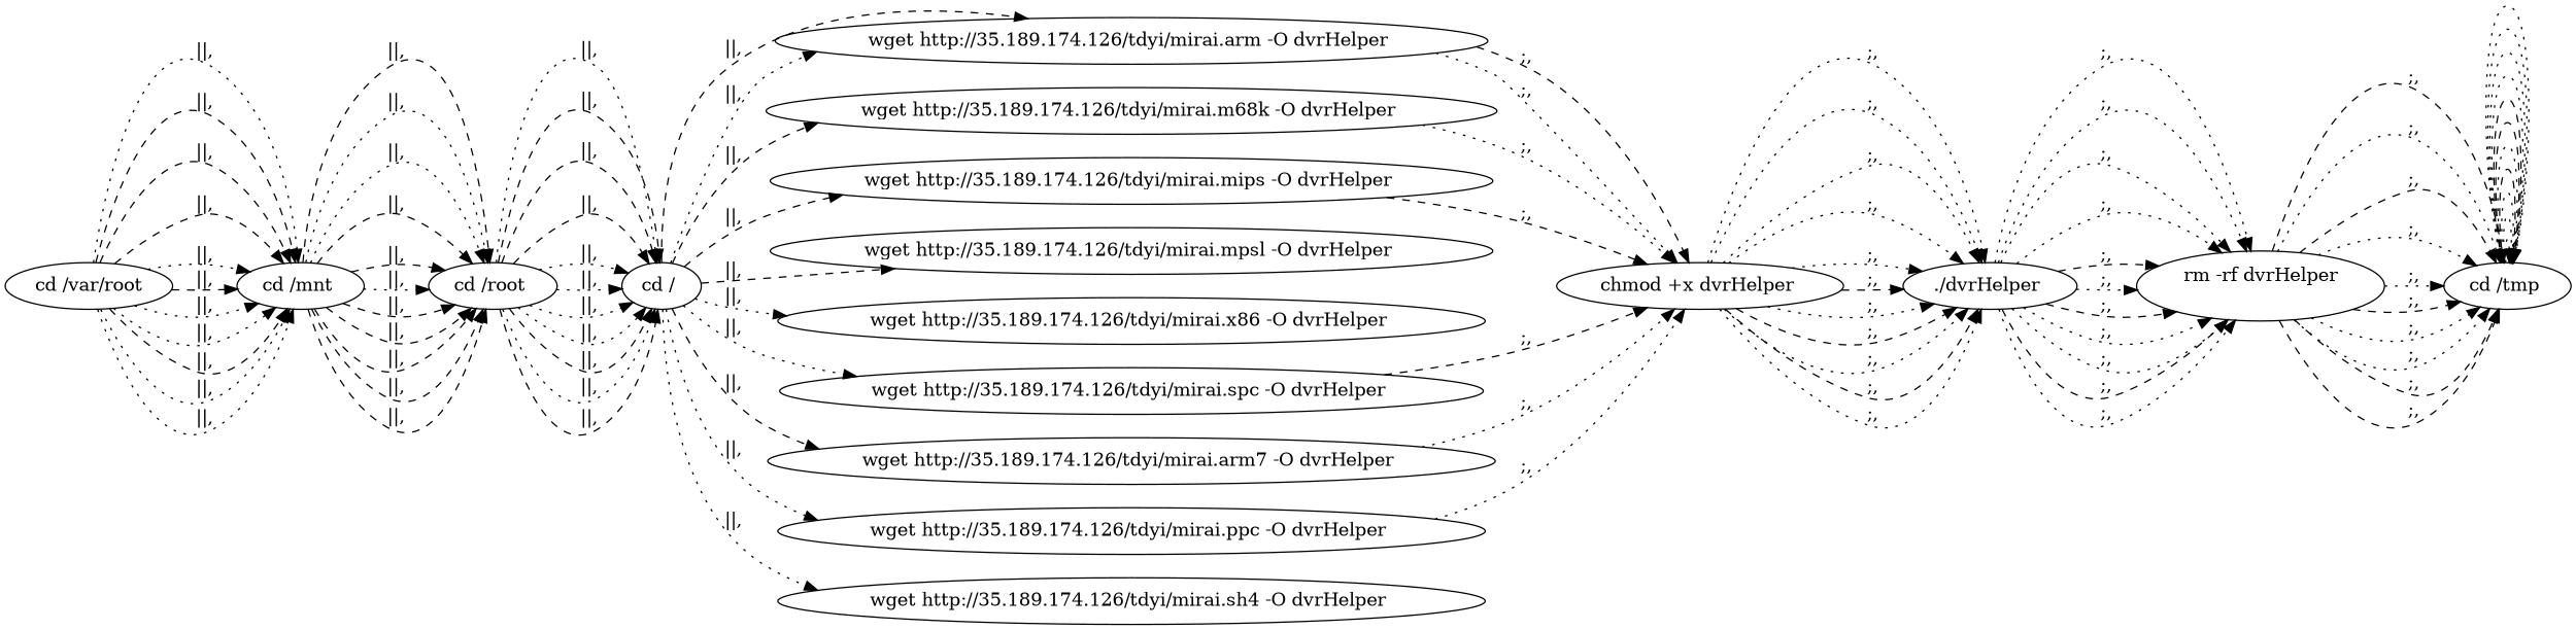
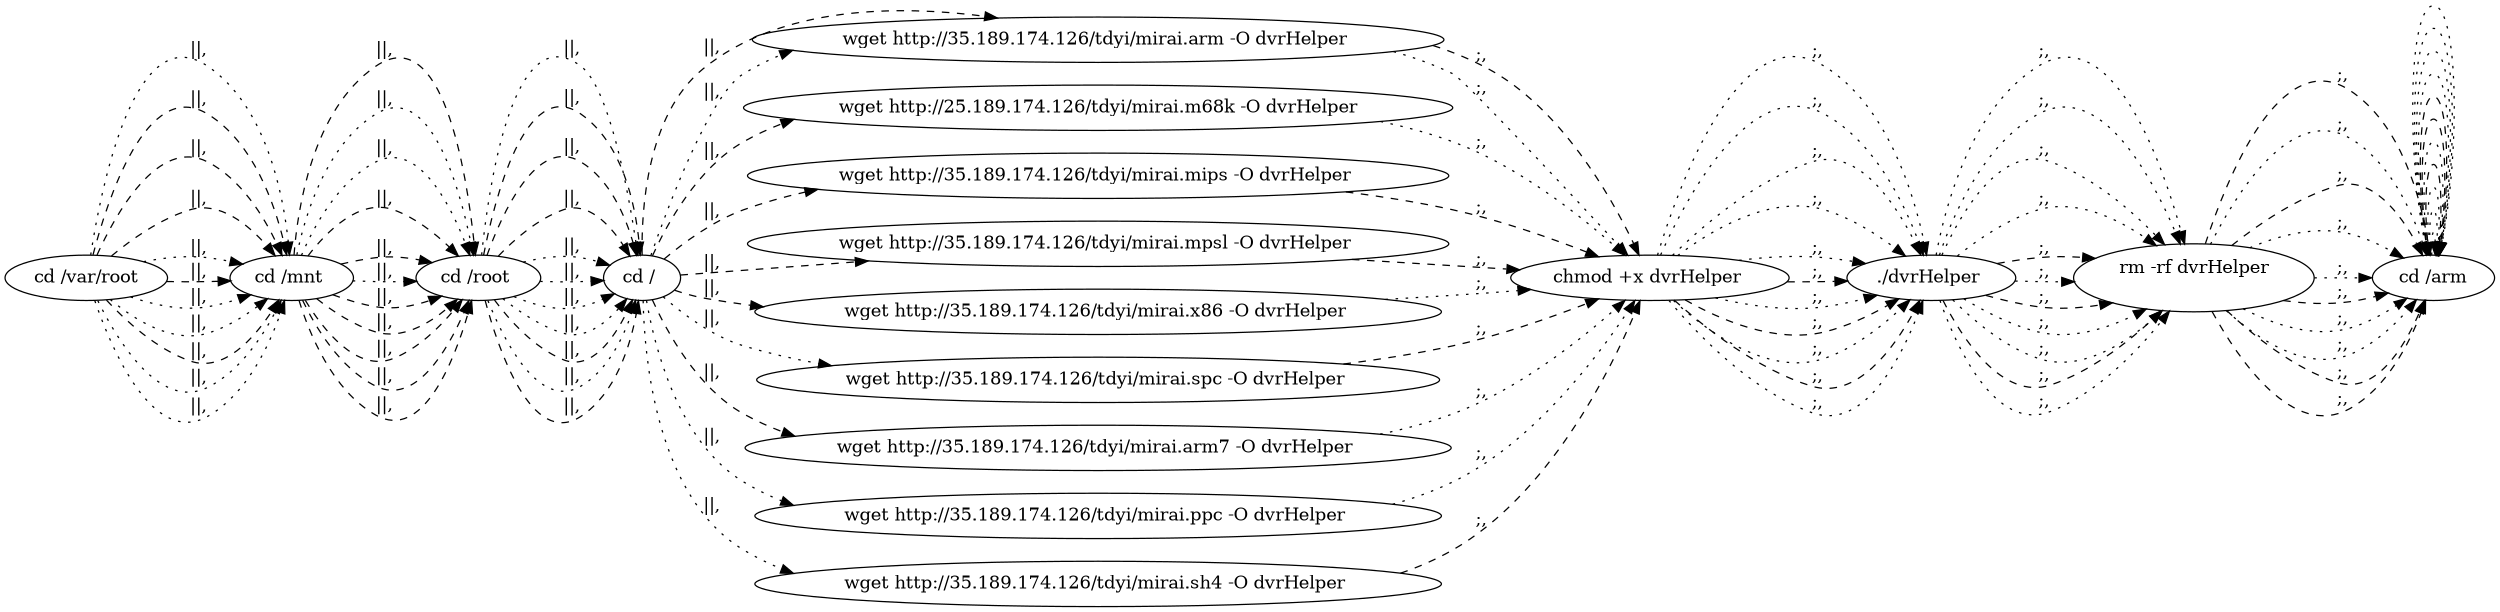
  digraph {
    rankdir=LR
    edge [style=dotted]
-   n1 [label="cd /tmp "]
+   n1 [label="cd /arm"]
    n2 [label="cd /var/root"]
    n3 [label="cd /mnt "]
    n4 [label="cd /root "]
    n5 [label="cd / "]
    n6 [label="wget http://35.189.174.126/tdyi/mirai.arm -O dvrHelper "]
-   n7 [label="wget http://35.189.174.126/tdyi/mirai.m68k -O dvrHelper "]
+   n7 [label="wget http://25.189.174.126/tdyi/mirai.m68k -O dvrHelper"]
    n8 [label="wget http://35.189.174.126/tdyi/mirai.mips -O dvrHelper "]
    n9 [label="wget http://35.189.174.126/tdyi/mirai.mpsl -O dvrHelper "]
    n10 [label="wget http://35.189.174.126/tdyi/mirai.x86 -O dvrHelper "]
    n11 [label="wget http://35.189.174.126/tdyi/mirai.spc -O dvrHelper "]
    n12 [label="wget http://35.189.174.126/tdyi/mirai.arm7 -O dvrHelper "]
    n13 [label="wget http://35.189.174.126/tdyi/mirai.ppc -O dvrHelper "]
    n14 [label="wget http://35.189.174.126/tdyi/mirai.sh4 -O dvrHelper "]
    n15 [label="chmod +x dvrHelper "]
    n16 [label="./dvrHelper "]
    n17 [label="rm -rf dvrHelper\r "]
    n1 -> n1
    n1 -> n1
    n1 -> n1
    n1 -> n1 [style=dashed]
    n1 -> n1
    n1 -> n1 [style=dashed]
    n1 -> n1 [style=dashed]
    n1 -> n1
    n1 -> n1
    n1 -> n1
    n1 -> n1
    n2 -> n3 [label="||,"]
    n2 -> n3 [label="||," style=dashed]
    n2 -> n3 [label="||," style=dashed]
    n2 -> n3 [label="||," style=dashed]
    n2 -> n3 [label="||,"]
    n2 -> n3 [label="||," style=dashed]
    n2 -> n3 [label="||,"]
    n2 -> n3 [label="||,"]
    n2 -> n3 [label="||," style=dashed]
    n2 -> n3 [label="||,"]
    n2 -> n3 [label="||,"]
    n3 -> n4 [label="||," style=dashed]
    n3 -> n4 [label="||,"]
    n3 -> n4 [label="||,"]
    n3 -> n4 [label="||," style=dashed]
    n3 -> n4 [label="||," style=dashed]
    n3 -> n4 [label="||,"]
    n3 -> n4 [label="||," style=dashed]
    n3 -> n4 [label="||," style=dashed]
    n3 -> n4 [label="||," style=dashed]
    n3 -> n4 [label="||," style=dashed]
    n3 -> n4 [label="||," style=dashed]
    n4 -> n5 [label="||,"]
    n4 -> n5 [label="||," style=dashed]
    n4 -> n5 [label="||," style=dashed]
    n4 -> n5 [label="||," style=dashed]
    n4 -> n5 [label="||,"]
    n4 -> n5 [label="||,"]
    n4 -> n5 [label="||,"]
    n4 -> n5 [label="||,"]
    n4 -> n5 [label="||," style=dashed]
    n4 -> n5 [label="||,"]
    n4 -> n5 [label="||," style=dashed]
    n5 -> n6 [label="||," style=dashed]
    n5 -> n6 [label="||,"]
    n5 -> n7 [label="||," style=dashed]
    n5 -> n8 [label="||," style=dashed]
    n5 -> n9 [label="||," style=dashed]
-   n5 -> n10 [label="||,"]
+   n5 -> n10 [label="||," style=dashed]
    n5 -> n11 [label="||,"]
    n5 -> n12 [label="||," style=dashed]
    n5 -> n13 [label="||,"]
    n5 -> n14 [label="||,"]
    n6 -> n15 [label=";," style=dashed]
    n6 -> n15 [label=";,"]
    n7 -> n15 [label=";,"]
    n8 -> n15 [label=";," style=dashed]
+   n9 -> n15 [label=";," style=dashed]
+   n10 -> n15 [label=";,"]
    n11 -> n15 [label=";," style=dashed]
    n12 -> n15 [label=";,"]
    n13 -> n15 [label=";,"]
+   n14 -> n15 [label=";," style=dashed]
    n15 -> n16 [label=";,"]
    n15 -> n16 [label=";,"]
    n15 -> n16 [label=";,"]
    n15 -> n16 [label=";,"]
    n15 -> n16 [label=";,"]
    n15 -> n16 [label=";," style=dashed]
    n15 -> n16 [label=";,"]
    n15 -> n16 [label=";," style=dashed]
    n15 -> n16 [label=";,"]
    n15 -> n16 [label=";," style=dashed]
    n15 -> n16 [label=";,"]
    n16 -> n17 [label=";,"]
    n16 -> n17 [label=";,"]
    n16 -> n17 [label=";,"]
    n16 -> n17 [label=";,"]
    n16 -> n17 [label=";," style=dashed]
    n16 -> n17 [label=";,"]
    n16 -> n17 [label=";," style=dashed]
    n16 -> n17 [label=";,"]
    n16 -> n17 [label=";,"]
    n16 -> n17 [label=";," style=dashed]
    n16 -> n17 [label=";,"]
    n17 -> n1 [label=";," style=dashed]
    n17 -> n1 [label=";,"]
    n17 -> n1 [label=";," style=dashed]
    n17 -> n1 [label=";,"]
    n17 -> n1 [label=";,"]
    n17 -> n1 [label=";," style=dashed]
    n17 -> n1 [label=";,"]
    n17 -> n1 [label=";,"]
    n17 -> n1 [label=";," style=dashed]
    n17 -> n1 [label=";," style=dashed]
  }
